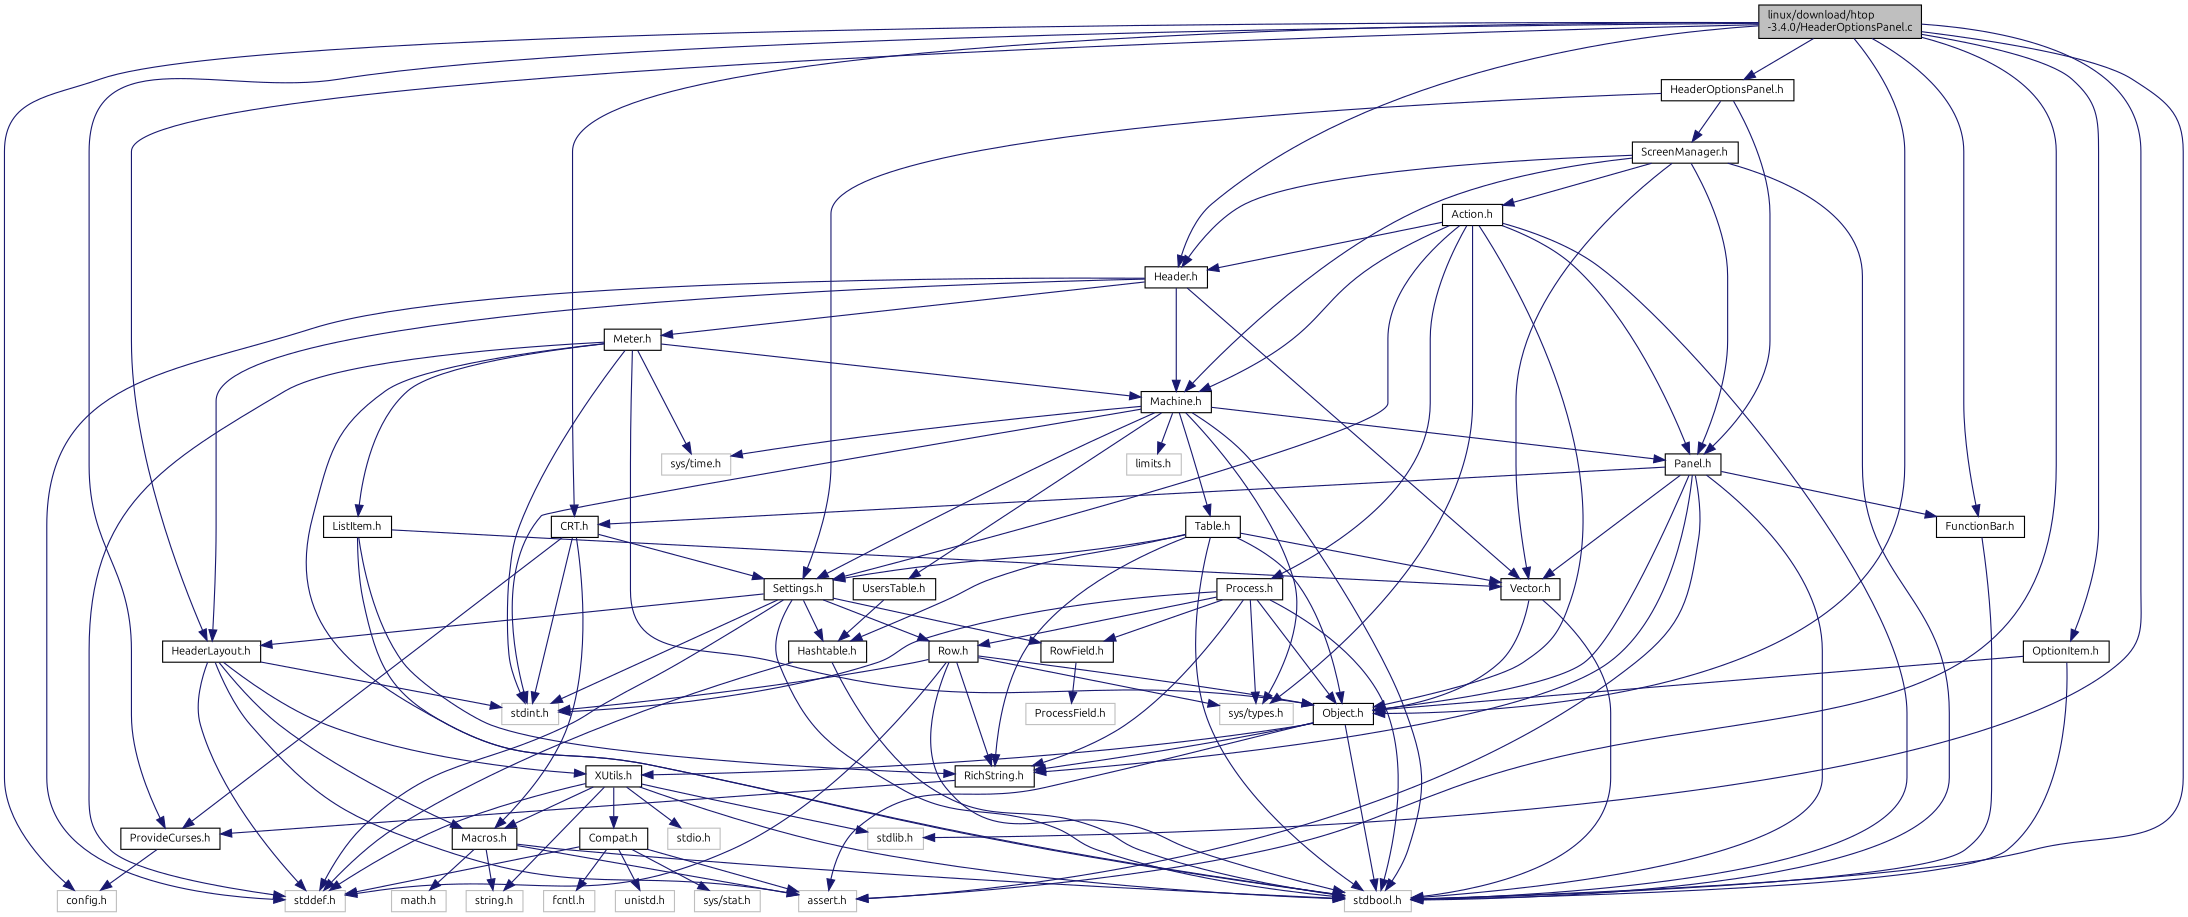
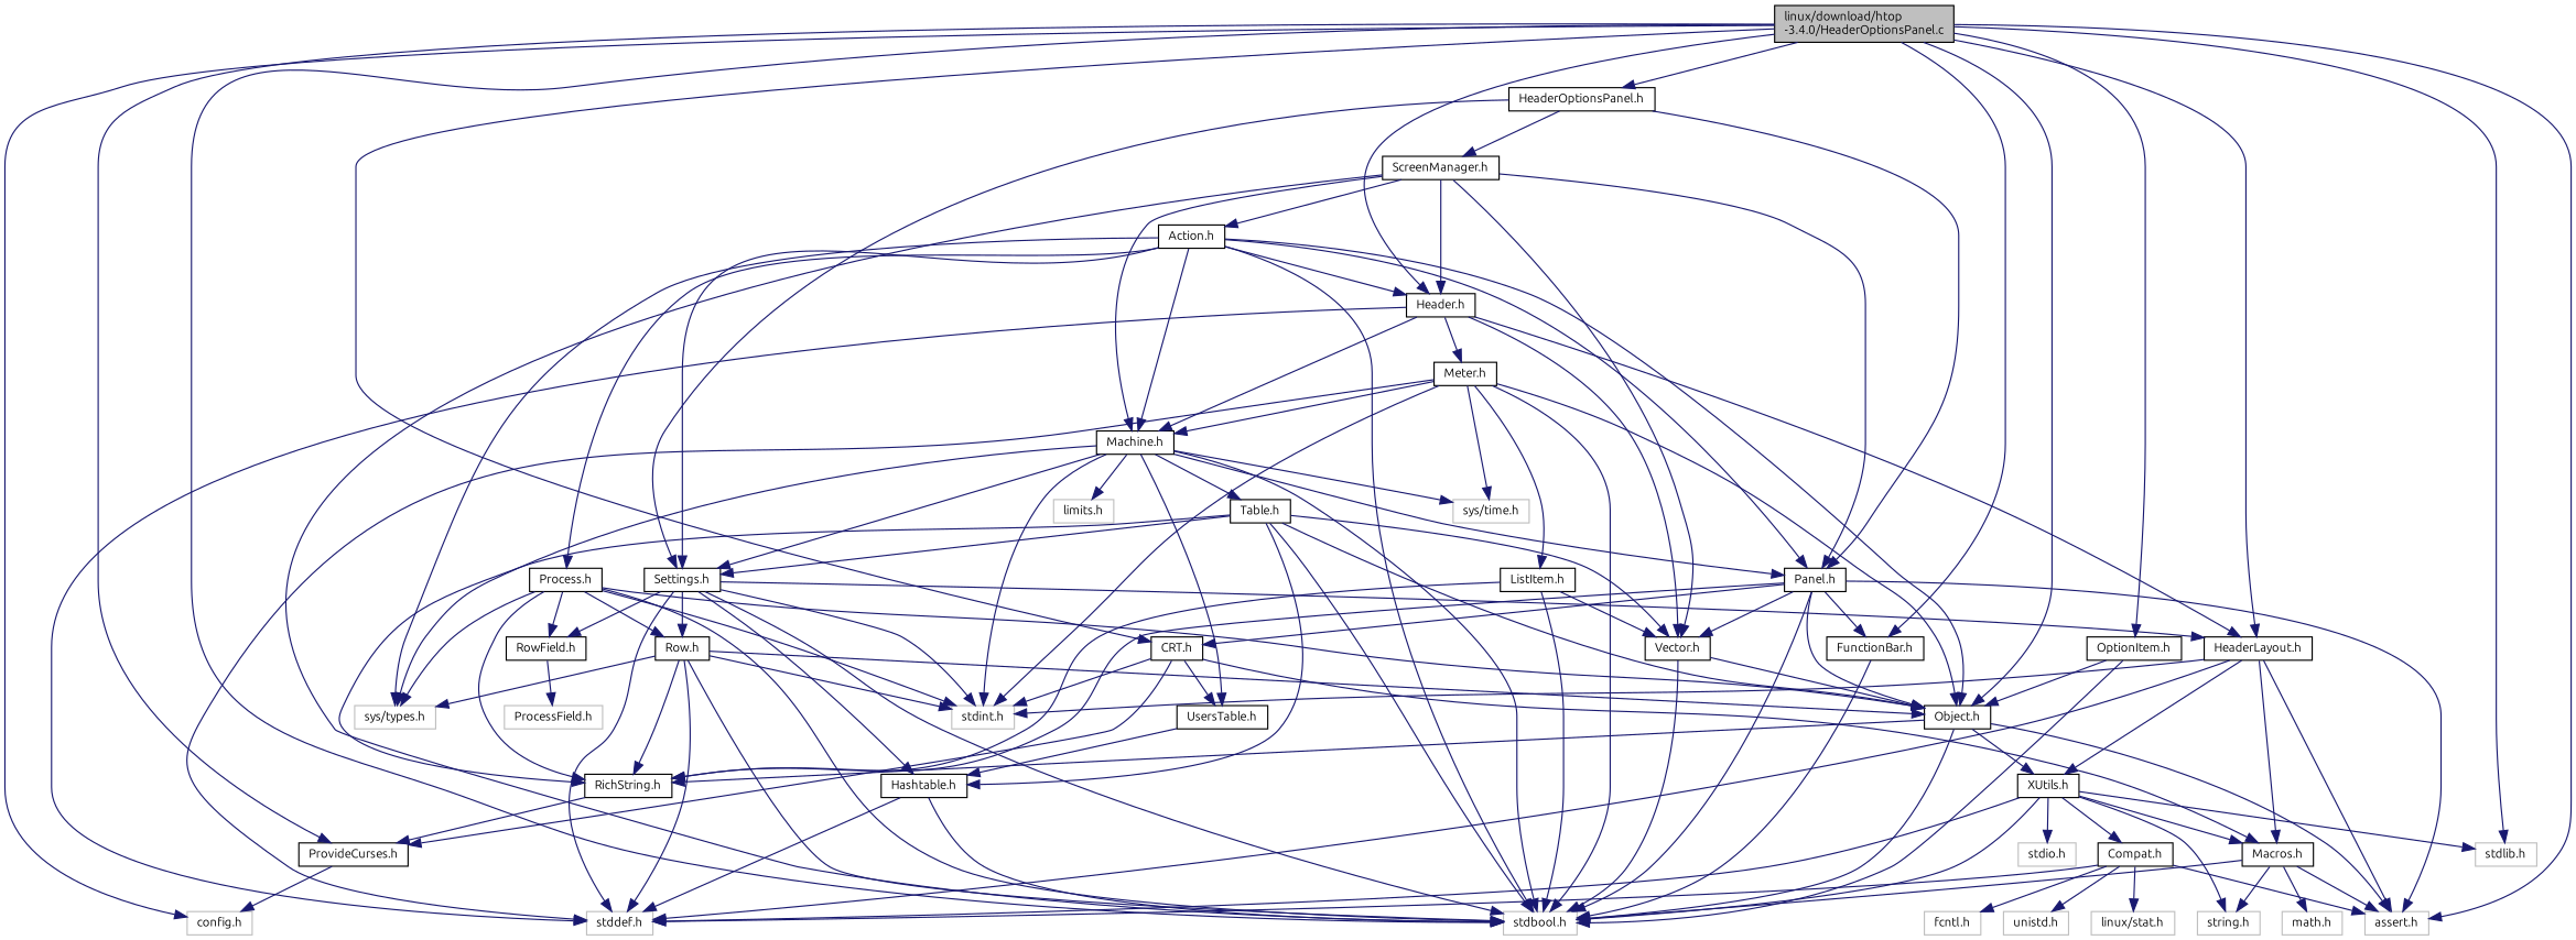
  digraph {
    fontname=Ubuntu
    node [color=black fillcolor=white fontname=Ubuntu fontsize=10 shape=record style=filled]
    edge [color=midnightblue fontname=Ubuntu fontsize=10 labelfontname=Helvetica labelfontsize=10 style=solid]
    n1 [fillcolor=grey75 fontcolor=black height=0.2 label="linux/download/htop\l-3.4.0/HeaderOptionsPanel.c" width=0.4]
    n2 [color=grey75 height=0.2 label="config.h" width=0.4]
    n3 [height=0.2 label="HeaderOptionsPanel.h" width=0.4]
    n4 [color=grey75 height=0.2 label="assert.h" width=0.4]
    n5 [color=grey75 height=0.2 label="stdbool.h" width=0.4]
    n6 [height=0.2 label="CRT.h" width=0.4]
    n7 [height=0.2 label="ProvideCurses.h" width=0.4]
    n8 [height=0.2 label="HeaderLayout.h" width=0.4]
    n9 [color=grey75 height=0.2 label="stdlib.h" width=0.4]
    n10 [height=0.2 label="Object.h" width=0.4]
    n11 [height=0.2 label="FunctionBar.h" width=0.4]
    n12 [height=0.2 label="Header.h" width=0.4]
    n13 [height=0.2 label="OptionItem.h" width=0.4]
    n14 [height=0.2 label="Panel.h" width=0.4]
    n15 [height=0.2 label="Settings.h" width=0.4]
    n16 [height=0.2 label="ScreenManager.h" width=0.4]
    n17 [height=0.2 label="Macros.h" width=0.4]
    n18 [color=grey75 height=0.2 label="stdint.h" width=0.4]
    n19 [color=grey75 height=0.2 label="stddef.h" width=0.4]
    n20 [height=0.2 label="XUtils.h" width=0.4]
    n21 [height=0.2 label="RichString.h" width=0.4]
    n22 [height=0.2 label="Vector.h" width=0.4]
    n23 [height=0.2 label="Machine.h" width=0.4]
    n24 [height=0.2 label="Meter.h" width=0.4]
    n25 [height=0.2 label="Hashtable.h" width=0.4]
    n26 [height=0.2 label="Row.h" width=0.4]
    n27 [height=0.2 label="RowField.h" width=0.4]
    n28 [height=0.2 label="Action.h" width=0.4]
    n29 [color=grey75 height=0.2 label="math.h" width=0.4]
    n30 [color=grey75 height=0.2 label="string.h" width=0.4]
    n31 [color=grey75 height=0.2 label="sys/types.h" width=0.4]
    n32 [color=grey75 height=0.2 label="ProcessField.h" width=0.4]
    n33 [color=grey75 height=0.2 label="stdio.h" width=0.4]
    n34 [height=0.2 label="Compat.h" width=0.4]
    n35 [color=grey75 height=0.2 label="fcntl.h" width=0.4]
    n36 [color=grey75 height=0.2 label="unistd.h" width=0.4]
-   n37 [color=grey75 height=0.2 label="sys/stat.h" width=0.4]
+   n37 [color=grey75 height=0.2 label="linux/stat.h" width=0.4]
    n38 [height=0.2 label="Process.h" width=0.4]
    n39 [color=grey75 height=0.2 label="limits.h" width=0.4]
    n40 [color=grey75 height=0.2 label="sys/time.h" width=0.4]
    n41 [height=0.2 label="Table.h" width=0.4]
    n42 [height=0.2 label="UsersTable.h" width=0.4]
    n43 [height=0.2 label="ListItem.h" width=0.4]
    n1 -> n2
    n1 -> n3
    n1 -> n4
    n1 -> n5
    n1 -> n6
    n1 -> n7
    n1 -> n8
    n1 -> n9
    n1 -> n10
    n1 -> n11
    n1 -> n12
    n1 -> n13
    n3 -> n14
    n3 -> n15
    n3 -> n16
    n6 -> n7
-   n6 -> n15
+   n6 -> n42
    n6 -> n17
    n6 -> n18
    n7 -> n2
    n8 -> n4
    n8 -> n17
    n8 -> n18
    n8 -> n19
    n8 -> n20
    n10 -> n4
    n10 -> n5
    n10 -> n20
    n10 -> n21
    n11 -> n5
    n12 -> n8
    n12 -> n19
    n12 -> n22
    n12 -> n23
    n12 -> n24
    n13 -> n5
    n13 -> n10
    n14 -> n4
    n14 -> n5
    n14 -> n6
    n14 -> n10
    n14 -> n11
    n14 -> n21
    n14 -> n22
    n15 -> n5
    n15 -> n8
    n15 -> n18
    n15 -> n19
    n15 -> n25
    n15 -> n26
    n15 -> n27
    n16 -> n5
    n16 -> n12
    n16 -> n14
    n16 -> n22
    n16 -> n23
    n16 -> n28
    n17 -> n4
    n17 -> n5
    n17 -> n29
    n17 -> n30
    n20 -> n5
    n20 -> n9
    n20 -> n17
    n20 -> n19
    n20 -> n30
    n20 -> n33
    n20 -> n34
    n21 -> n7
    n22 -> n5
    n22 -> n10
    n23 -> n5
    n23 -> n14
    n23 -> n15
    n23 -> n18
    n23 -> n31
    n23 -> n39
    n23 -> n40
    n23 -> n41
    n23 -> n42
    n24 -> n5
    n24 -> n10
    n24 -> n18
    n24 -> n19
    n24 -> n23
    n24 -> n40
    n24 -> n43
    n25 -> n5
    n25 -> n19
    n26 -> n5
    n26 -> n10
    n26 -> n18
    n26 -> n19
    n26 -> n21
    n26 -> n31
    n27 -> n32
    n28 -> n5
    n28 -> n10
    n28 -> n12
    n28 -> n14
    n28 -> n15
    n28 -> n23
    n28 -> n31
    n28 -> n38
    n34 -> n4
    n34 -> n19
    n34 -> n35
    n34 -> n36
    n34 -> n37
    n38 -> n5
    n38 -> n10
    n38 -> n18
    n38 -> n21
    n38 -> n26
    n38 -> n27
    n38 -> n31
    n41 -> n5
    n41 -> n10
    n41 -> n15
    n41 -> n21
    n41 -> n22
    n41 -> n25
    n42 -> n25
    n43 -> n5
    n43 -> n21
    n43 -> n22
  }
